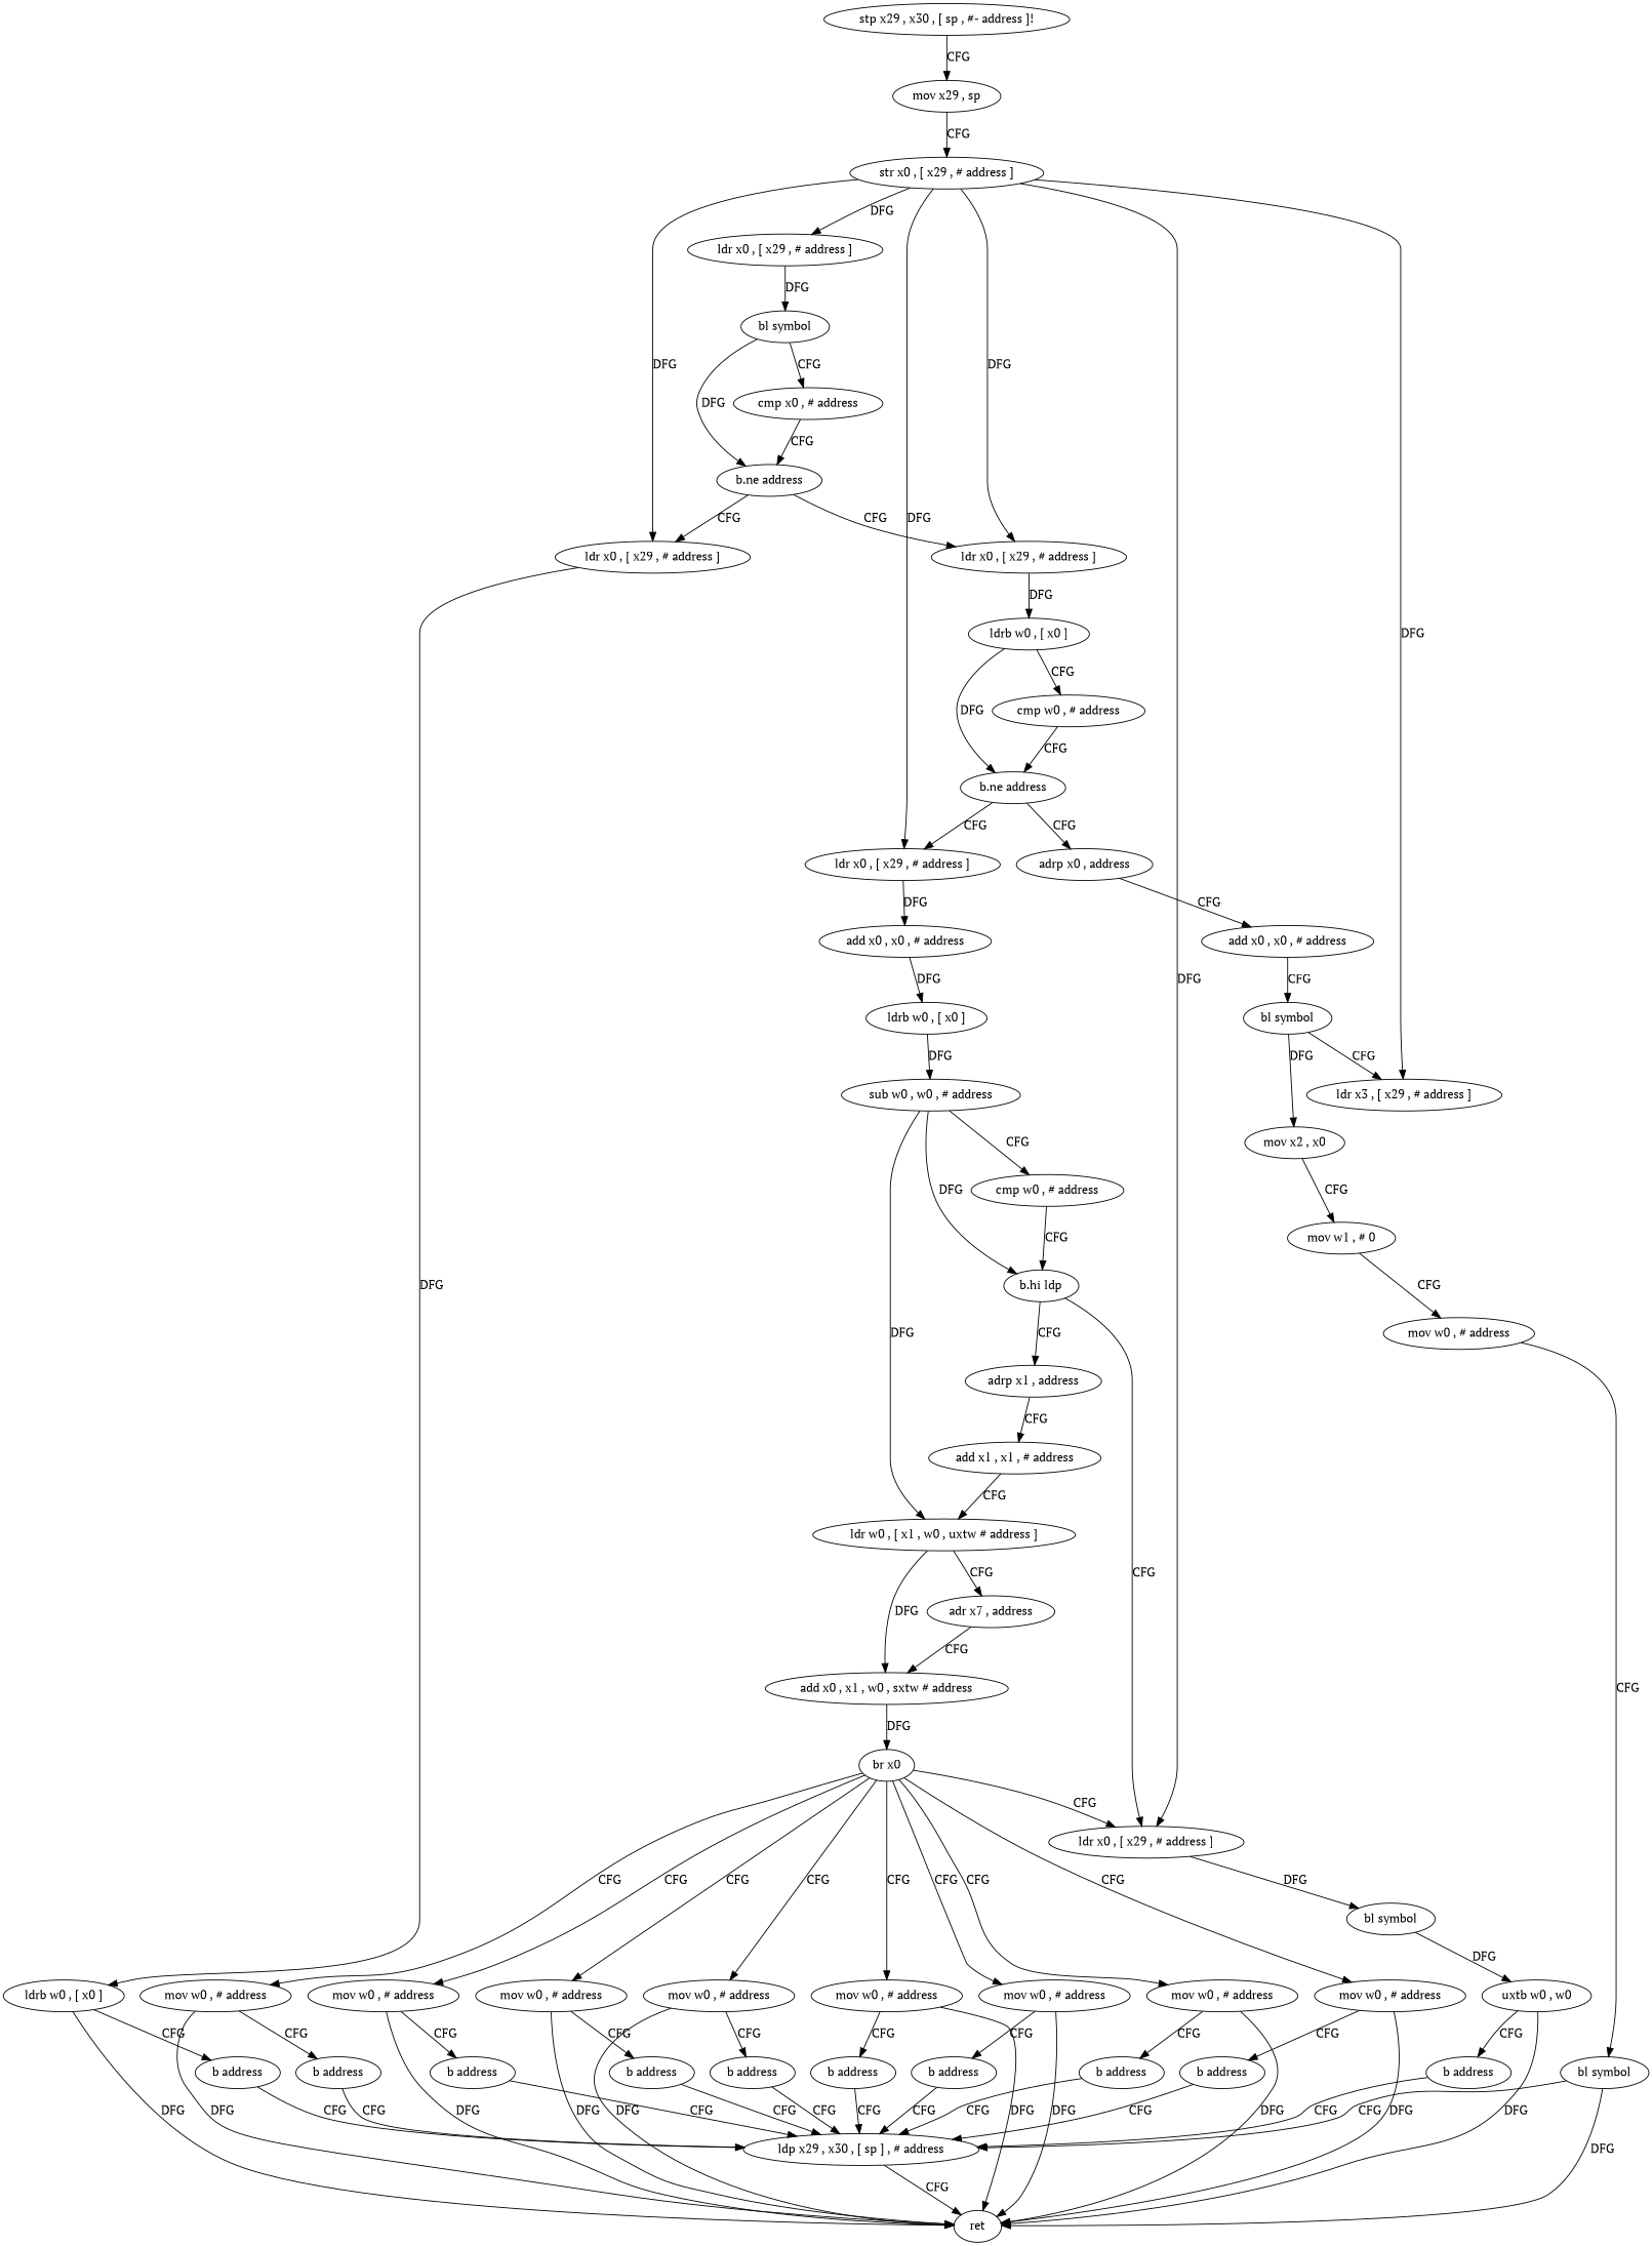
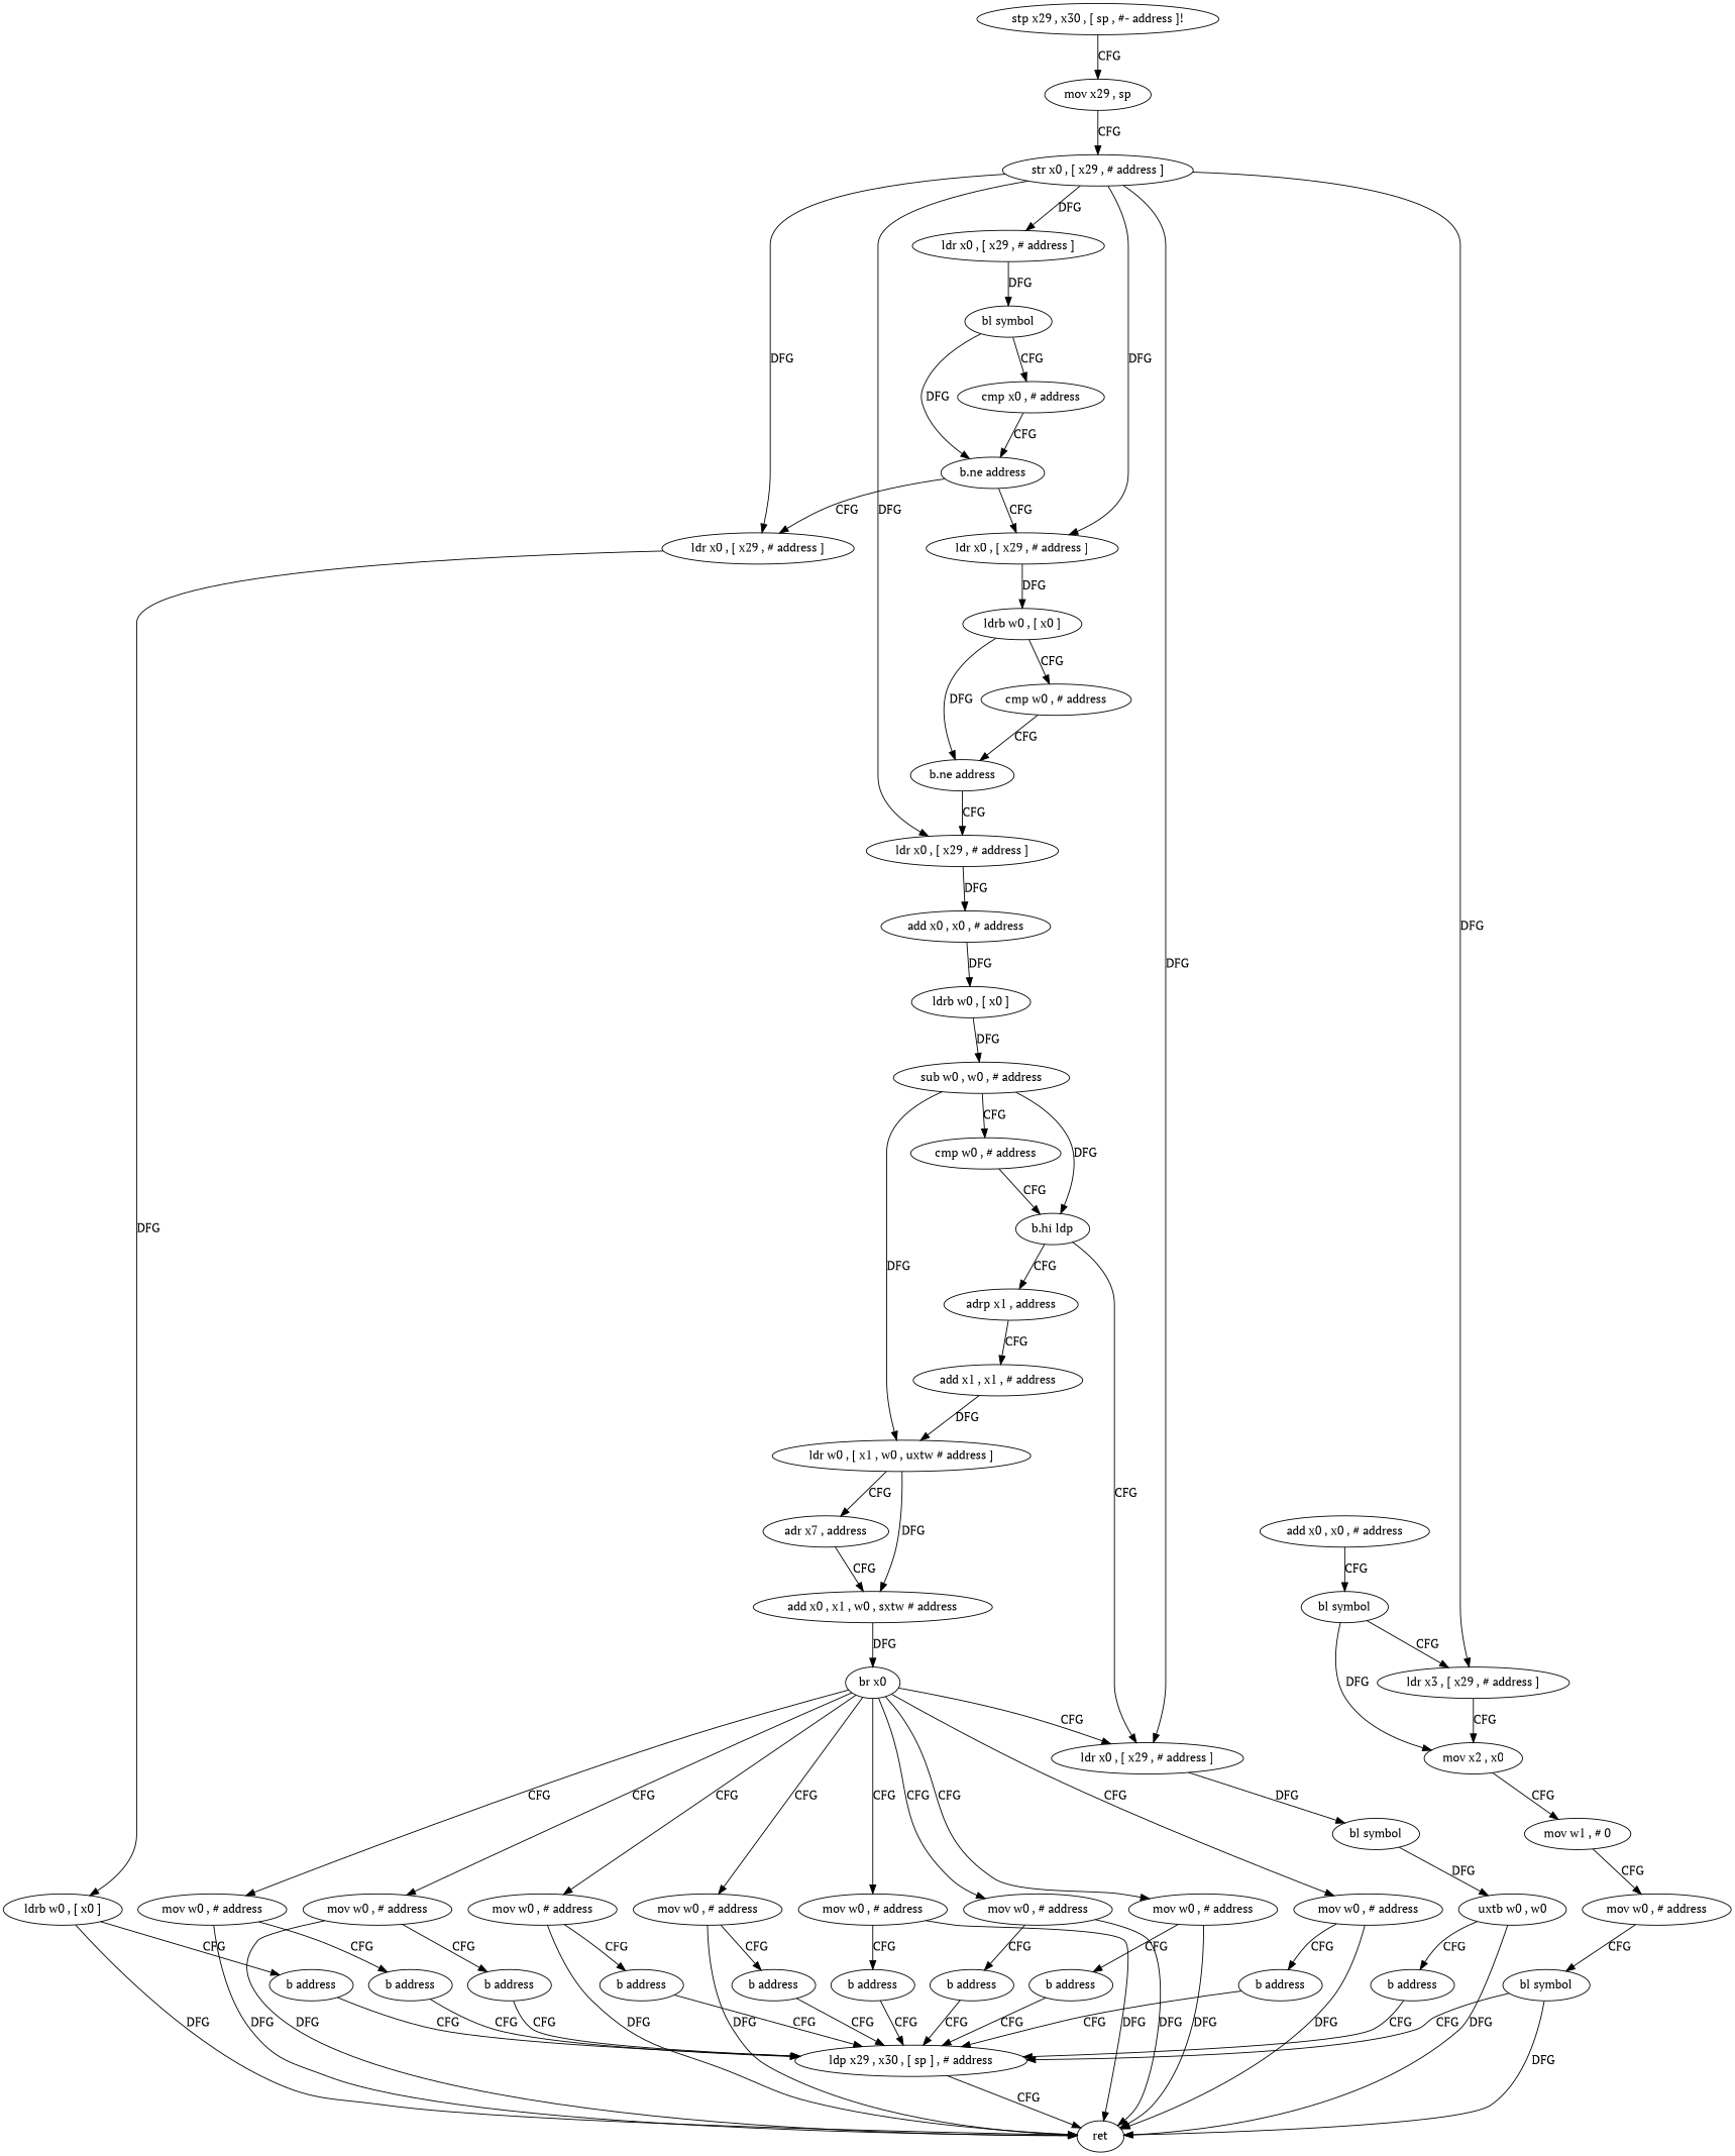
  digraph {
    fontname="PT Serif"
    node [fontname="PT Serif"]
    edge [fontname="PT Serif"]
    n1 [label="stp x29 , x30 , [ sp , #- address ]!"]
    n2 [label="mov x29 , sp"]
    n3 [label="str x0 , [ x29 , # address ]"]
    n4 [label="ldr x0 , [ x29 , # address ]"]
    n5 [label="ldr x0 , [ x29 , # address ]"]
    n6 [label="ldr x0 , [ x29 , # address ]"]
    n7 [label="ldr x0 , [ x29 , # address ]"]
    n8 [label="ldr x3 , [ x29 , # address ]"]
    n9 [label="ldr x0 , [ x29 , # address ]"]
    n10 [label="bl symbol"]
    n11 [label="ldrb w0 , [ x0 ]"]
    n12 [label="ldrb w0 , [ x0 ]"]
    n13 [label="add x0 , x0 , # address"]
    n14 [label="mov x2 , x0"]
    n15 [label="bl symbol"]
    n16 [label="cmp x0 , # address"]
    n17 [label="b.ne address"]
    n18 [label="cmp w0 , # address"]
    n19 [label="b.ne address"]
    n20 [label="b address"]
    n21 [label=ret]
-   n22 [label="adrp x0 , address"]
    n23 [label="add x0 , x0 , # address"]
    n24 [label="bl symbol"]
    n25 [label="ldrb w0 , [ x0 ]"]
    n26 [label="ldp x29 , x30 , [ sp ] , # address"]
    n27 [label="mov w1 , # 0"]
    n28 [label="mov w0 , # address"]
    n29 [label="bl symbol"]
    n30 [label="sub w0 , w0 , # address"]
    n31 [label="cmp w0 , # address"]
    n32 [label="b.hi ldp"]
    n33 [label="ldr w0 , [ x1 , w0 , uxtw # address ]"]
    n34 [label="adrp x1 , address"]
    n35 [label="adr x7 , address"]
    n36 [label="add x0 , x1 , w0 , sxtw # address"]
    n37 [label="add x1 , x1 , # address"]
    n38 [label="uxtb w0 , w0"]
    n39 [label="b address"]
    n40 [label="br x0"]
    n41 [label="mov w0 , # address"]
    n42 [label="mov w0 , # address"]
    n43 [label="mov w0 , # address"]
    n44 [label="mov w0 , # address"]
    n45 [label="mov w0 , # address"]
    n46 [label="mov w0 , # address"]
    n47 [label="mov w0 , # address"]
    n48 [label="mov w0 , # address"]
    n49 [label="b address"]
    n50 [label="b address"]
    n51 [label="b address"]
    n52 [label="b address"]
    n53 [label="b address"]
    n54 [label="b address"]
    n55 [label="b address"]
    n56 [label="b address"]
    n1 -> n2 [label=CFG]
    n2 -> n3 [label=CFG]
    n3 -> n4 [label=DFG]
    n3 -> n5 [label=DFG]
    n3 -> n6 [label=DFG]
    n3 -> n7 [label=DFG]
    n3 -> n8 [label=DFG]
    n3 -> n9 [label=DFG]
    n4 -> n10 [label=DFG]
    n5 -> n11 [label=DFG]
    n6 -> n12 [label=DFG]
    n7 -> n13 [label=DFG]
+   n8 -> n14 [label=CFG]
    n9 -> n15 [label=DFG]
    n10 -> n16 [label=CFG]
    n10 -> n17 [label=DFG]
    n11 -> n18 [label=CFG]
    n11 -> n19 [label=DFG]
    n12 -> n20 [label=CFG]
    n12 -> n21 [label=DFG]
    n13 -> n25 [label=DFG]
    n14 -> n27 [label=CFG]
    n15 -> n38 [label=DFG]
    n16 -> n17 [label=CFG]
    n17 -> n5 [label=CFG]
    n17 -> n6 [label=CFG]
    n18 -> n19 [label=CFG]
    n19 -> n7 [label=CFG]
-   n19 -> n22 [label=CFG]
    n20 -> n26 [label=CFG]
-   n22 -> n23 [label=CFG]
    n23 -> n24 [label=CFG]
    n24 -> n8 [label=CFG]
    n24 -> n14 [label=DFG]
    n25 -> n30 [label=DFG]
    n26 -> n21 [label=CFG]
    n27 -> n28 [label=CFG]
    n28 -> n29 [label=CFG]
    n29 -> n21 [label=DFG]
    n29 -> n26 [label=CFG]
    n30 -> n31 [label=CFG]
    n30 -> n32 [label=DFG]
    n30 -> n33 [label=DFG]
    n31 -> n32 [label=CFG]
    n32 -> n9 [label=CFG]
    n32 -> n34 [label=CFG]
    n33 -> n35 [label=CFG]
    n33 -> n36 [label=DFG]
    n34 -> n37 [label=CFG]
    n35 -> n36 [label=CFG]
    n36 -> n40 [label=DFG]
-   n37 -> n33 [label=CFG]
+   n37 -> n33 [label=DFG]
    n38 -> n21 [label=DFG]
    n38 -> n39 [label=CFG]
    n39 -> n26 [label=CFG]
    n40 -> n9 [label=CFG]
    n40 -> n41 [label=CFG]
    n40 -> n42 [label=CFG]
    n40 -> n43 [label=CFG]
    n40 -> n44 [label=CFG]
    n40 -> n45 [label=CFG]
    n40 -> n46 [label=CFG]
    n40 -> n47 [label=CFG]
    n40 -> n48 [label=CFG]
    n41 -> n21 [label=DFG]
    n41 -> n49 [label=CFG]
    n42 -> n21 [label=DFG]
    n42 -> n50 [label=CFG]
    n43 -> n21 [label=DFG]
    n43 -> n51 [label=CFG]
    n44 -> n21 [label=DFG]
    n44 -> n52 [label=CFG]
    n45 -> n21 [label=DFG]
    n45 -> n53 [label=CFG]
    n46 -> n21 [label=DFG]
    n46 -> n54 [label=CFG]
    n47 -> n21 [label=DFG]
    n47 -> n55 [label=CFG]
    n48 -> n21 [label=DFG]
    n48 -> n56 [label=CFG]
    n49 -> n26 [label=CFG]
    n50 -> n26 [label=CFG]
    n51 -> n26 [label=CFG]
    n52 -> n26 [label=CFG]
    n53 -> n26 [label=CFG]
    n54 -> n26 [label=CFG]
    n55 -> n26 [label=CFG]
    n56 -> n26 [label=CFG]
  }
